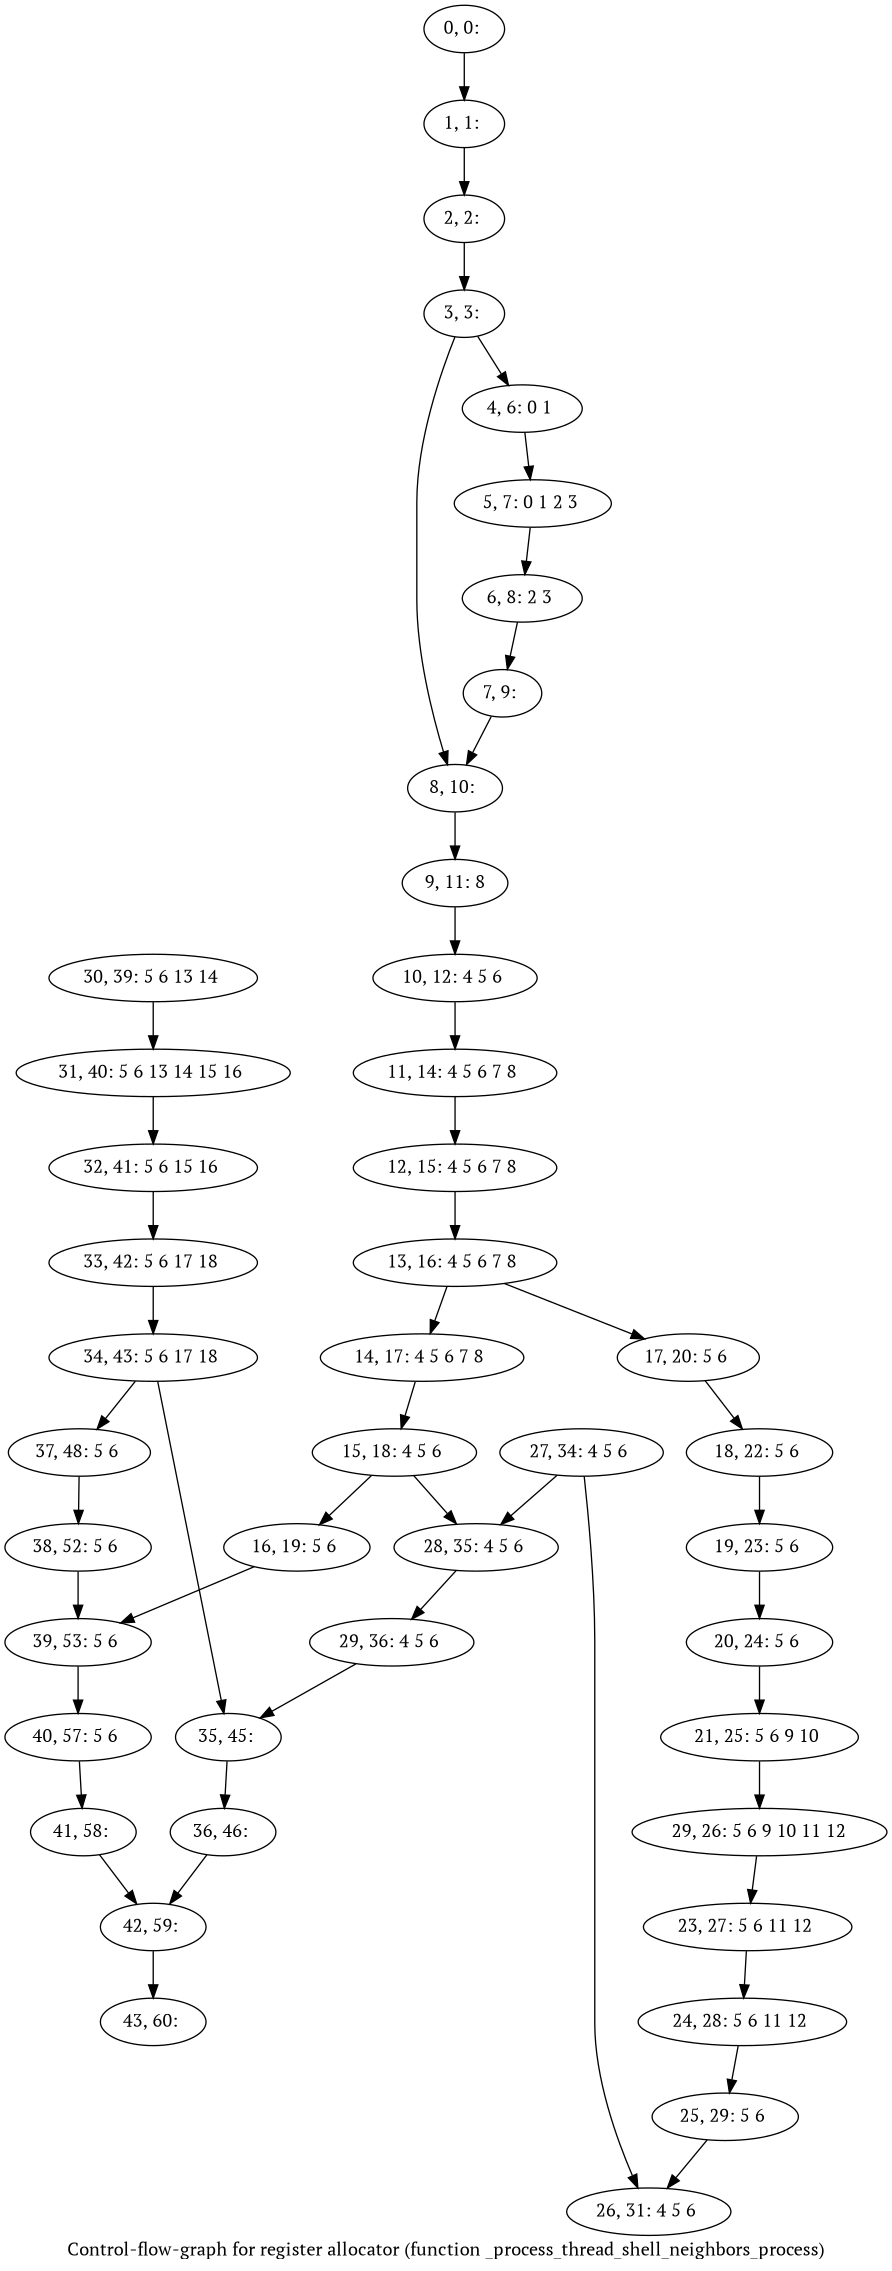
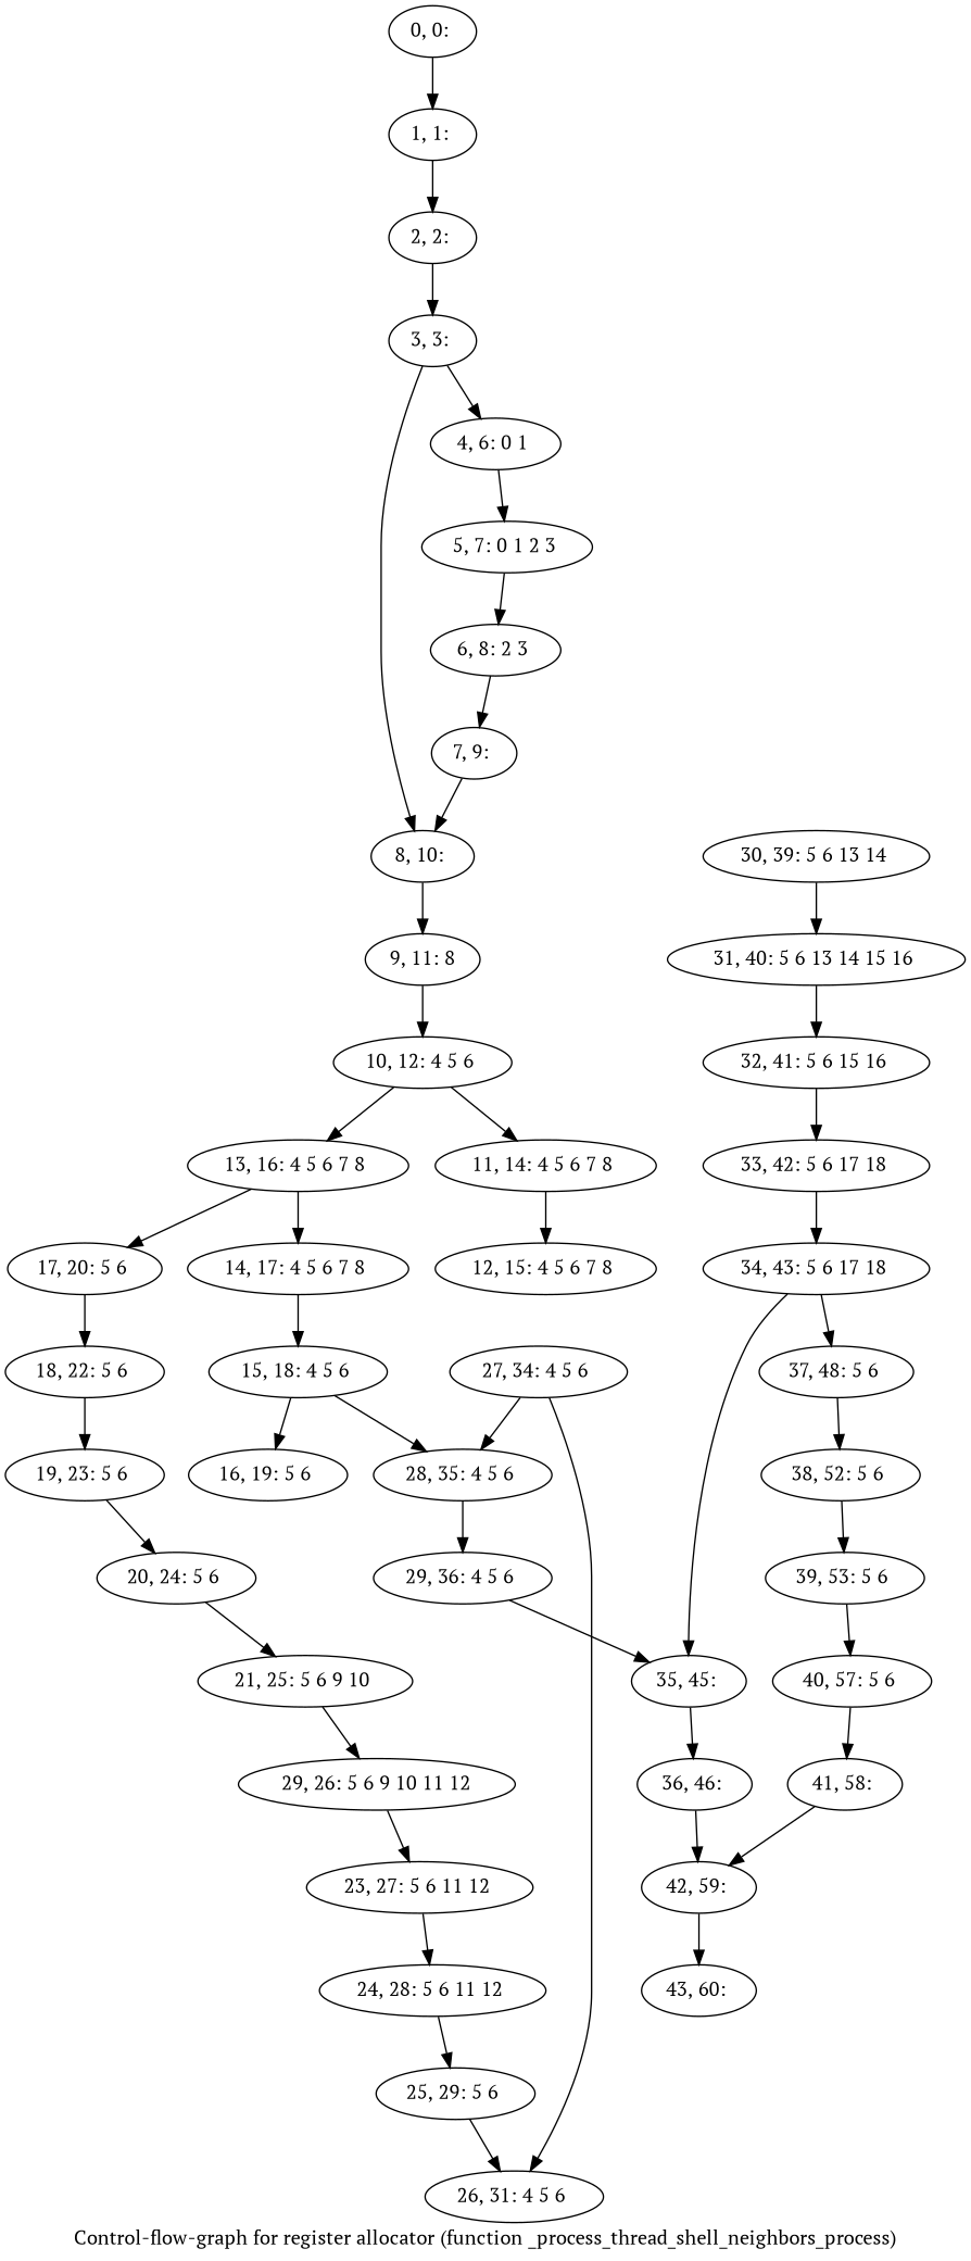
  digraph {
    fontname="PT Serif"
    label="Control-flow-graph for register allocator (function _process_thread_shell_neighbors_process)"
    node [fontname="PT Serif"]
    edge [fontname="PT Serif"]
    n1 [label="0, 0: "]
    n2 [label="1, 1: "]
    n3 [label="2, 2: "]
    n4 [label="3, 3: "]
    n5 [label="4, 6: 0 1 "]
    n6 [label="8, 10: "]
    n7 [label="5, 7: 0 1 2 3 "]
    n8 [label="9, 11: 8"]
    n9 [label="6, 8: 2 3 "]
    n10 [label="7, 9: "]
    n11 [label="10, 12: 4 5 6 "]
    n12 [label="11, 14: 4 5 6 7 8 "]
    n13 [label="12, 15: 4 5 6 7 8 "]
    n14 [label="13, 16: 4 5 6 7 8 "]
    n15 [label="14, 17: 4 5 6 7 8 "]
    n16 [label="17, 20: 5 6 "]
    n17 [label="15, 18: 4 5 6 "]
    n18 [label="18, 22: 5 6 "]
    n19 [label="16, 19: 5 6 "]
    n20 [label="28, 35: 4 5 6 "]
    n21 [label="39, 53: 5 6 "]
    n22 [label="29, 36: 4 5 6 "]
    n23 [label="40, 57: 5 6 "]
    n24 [label="19, 23: 5 6 "]
    n25 [label="20, 24: 5 6 "]
    n26 [label="21, 25: 5 6 9 10 "]
    n27 [label="29, 26: 5 6 9 10 11 12"]
    n28 [label="23, 27: 5 6 11 12 "]
    n29 [label="24, 28: 5 6 11 12 "]
    n30 [label="25, 29: 5 6 "]
    n31 [label="26, 31: 4 5 6 "]
    n32 [label="27, 34: 4 5 6 "]
    n33 [label="35, 45: "]
    n34 [label="30, 39: 5 6 13 14 "]
    n35 [label="31, 40: 5 6 13 14 15 16 "]
    n36 [label="36, 46: "]
    n37 [label="32, 41: 5 6 15 16 "]
    n38 [label="33, 42: 5 6 17 18 "]
    n39 [label="34, 43: 5 6 17 18 "]
    n40 [label="37, 48: 5 6 "]
    n41 [label="38, 52: 5 6 "]
    n42 [label="42, 59: "]
    n43 [label="43, 60: "]
    n44 [label="41, 58: "]
    n1 -> n2
    n2 -> n3
    n3 -> n4
    n4 -> n5
    n4 -> n6
    n5 -> n7
    n6 -> n8
    n7 -> n9
    n8 -> n11
    n9 -> n10
    n10 -> n6
    n11 -> n12
    n12 -> n13
-   n13 -> n14
+   n11 -> n14
    n14 -> n15
    n14 -> n16
    n15 -> n17
    n16 -> n18
    n17 -> n19
    n17 -> n20
    n18 -> n24
-   n19 -> n21
    n20 -> n22
    n21 -> n23
    n22 -> n33
    n23 -> n44
    n24 -> n25
    n25 -> n26
    n26 -> n27
    n27 -> n28
    n28 -> n29
    n29 -> n30
    n30 -> n31
    n32 -> n20
    n32 -> n31
    n33 -> n36
    n34 -> n35
    n35 -> n37
    n36 -> n42
    n37 -> n38
    n38 -> n39
    n39 -> n33
    n39 -> n40
    n40 -> n41
    n41 -> n21
    n42 -> n43
    n44 -> n42
  }
